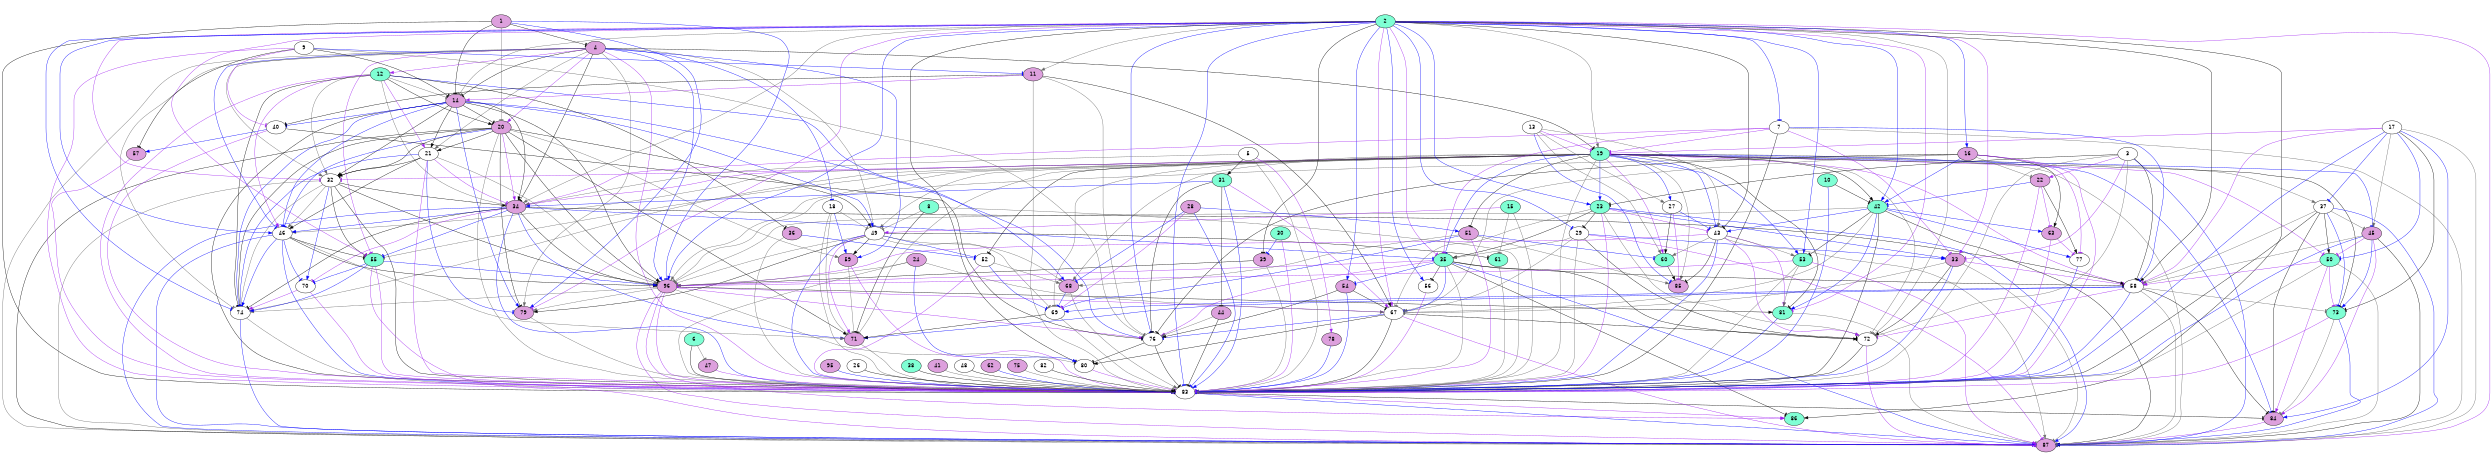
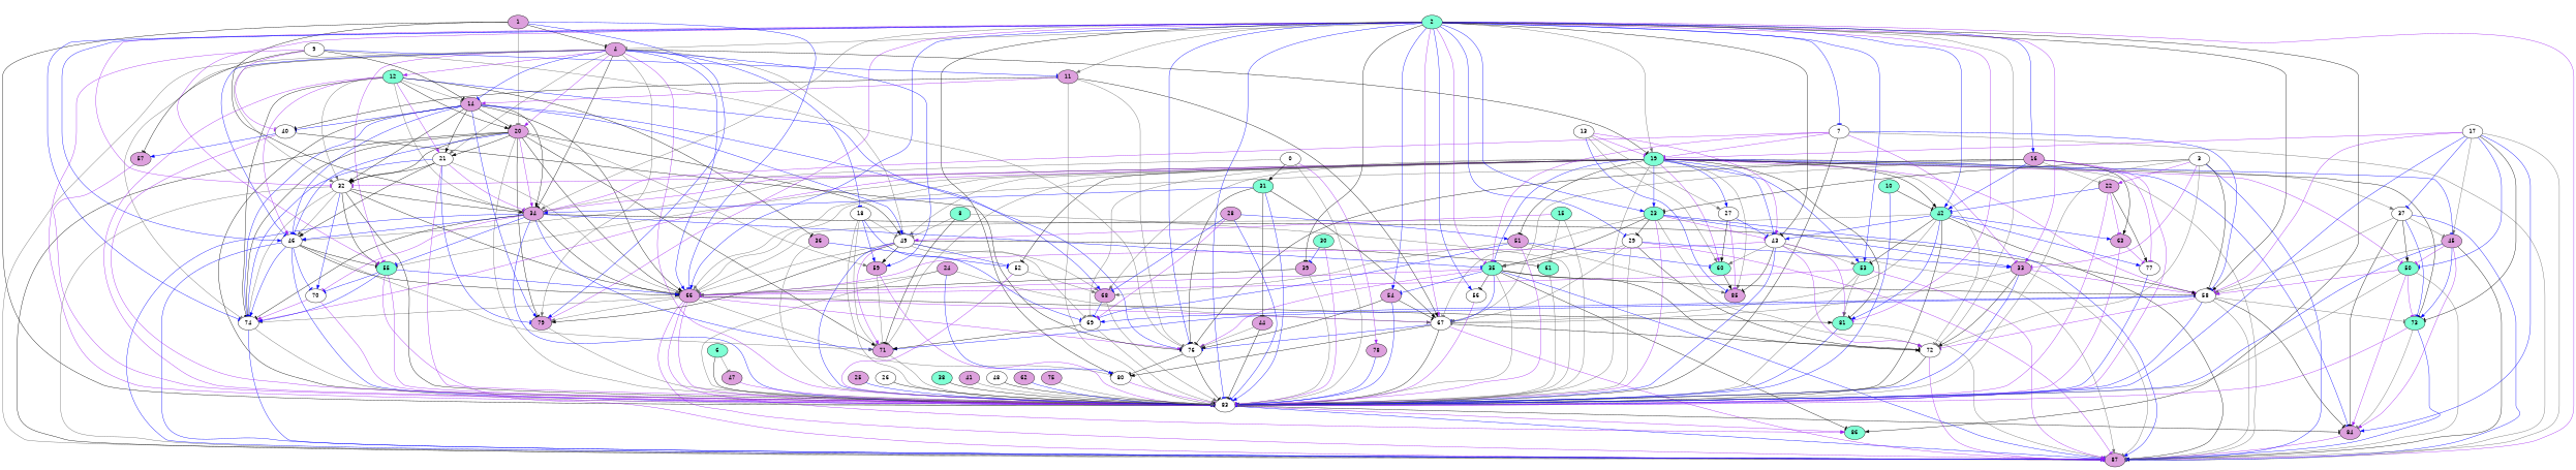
  digraph {
    fontname="DejaVu Sans"
    node [fillcolor=plum fontname="DejaVu Sans" style=filled]
    edge [arrowhead=tee color=blue fontname="DejaVu Sans"]
    n1 [label=1]
    n2 [label=4]
    n3 [label=14]
    n4 [label=20]
-   n5 [label=96]
+   n5 [label=66]
    n6 [label=79]
    n7 [fillcolor=white label=83]
    n8 [fillcolor=aquamarine label=19]
    n9 [fillcolor=white label=32]
    n10 [label=34]
    n11 [fillcolor=white label=46]
    n12 [fillcolor=aquamarine label=55]
    n13 [fillcolor=white label=74]
    n14 [label=87]
    n15 [fillcolor=aquamarine label=12]
    n16 [fillcolor=white label=18]
    n17 [fillcolor=white label=21]
    n18 [fillcolor=white label=49]
    n19 [label=59]
    n20 [fillcolor=white label=76]
    n21 [fillcolor=white label=40]
    n22 [label=71]
    n23 [fillcolor=white label=67]
    n24 [fillcolor=white label=80]
    n25 [fillcolor=aquamarine label=81]
    n26 [fillcolor=aquamarine label=86]
    n27 [label=84]
    n28 [fillcolor=aquamarine label=2]
    n29 [fillcolor=white label=7]
    n30 [label=11]
    n31 [label=16]
    n32 [fillcolor=aquamarine label=23]
    n33 [fillcolor=white label=29]
    n34 [label=33]
    n35 [fillcolor=aquamarine label=35]
    n36 [label=39]
    n37 [fillcolor=aquamarine label=42]
    n38 [fillcolor=white label=43]
    n39 [fillcolor=aquamarine label=53]
    n40 [label=54]
    n41 [fillcolor=white label=56]
    n42 [fillcolor=white label=58]
    n43 [fillcolor=white label=72]
    n44 [label=22]
    n45 [label=63]
    n46 [fillcolor=white label=77]
    n47 [fillcolor=white label=52]
    n48 [label=68]
    n49 [fillcolor=white label=27]
    n50 [fillcolor=aquamarine label=60]
    n51 [label=85]
    n52 [fillcolor=white label=37]
    n53 [label=45]
    n54 [fillcolor=aquamarine label=50]
    n55 [fillcolor=aquamarine label=73]
    n56 [label=51]
    n57 [fillcolor=white label=69]
    n58 [fillcolor=white label=70]
    n59 [fillcolor=white label=3]
    n60 [label=36]
    n61 [fillcolor=aquamarine label=61]
-   n62 [fillcolor=white label=5]
+   n62 [fillcolor=white label=0]
    n63 [fillcolor=aquamarine label=31]
    n64 [label=78]
    n65 [label=44]
    n66 [fillcolor=aquamarine label=6]
    n67 [label=47]
    n68 [fillcolor=aquamarine label=8]
    n69 [fillcolor=white label=9]
    n70 [label=57]
    n71 [fillcolor=aquamarine label=10]
    n72 [fillcolor=white label=13]
    n73 [fillcolor=aquamarine label=15]
    n74 [fillcolor=white label=17]
    n75 [label=24]
-   n76 [label=95]
+   n76 [label=25]
    n77 [fillcolor=white label=26]
    n78 [label=28]
    n79 [fillcolor=aquamarine label=30]
    n80 [fillcolor=aquamarine label=38]
    n81 [label=41]
    n82 [fillcolor=white label=48]
    n83 [label=62]
    n84 [label=75]
-   n85 [fillcolor=white label=82]
    n1 -> n2 [color=black]
-   n1 -> n3 [color=black]
+   n1 -> n10 [color=black]
    n1 -> n4 [color=gray40]
    n1 -> n5
    n1 -> n6 [arrowhead=normal]
    n1 -> n7 [arrowhead=normal color=black]
-   n2 -> n3 [color=black]
+   n2 -> n3
    n2 -> n4 [arrowhead=normal color=purple]
    n2 -> n5 [arrowhead=normal]
    n2 -> n6 [arrowhead=normal color=gray40]
    n2 -> n7 [arrowhead=normal color=purple]
    n2 -> n8 [color=black]
    n2 -> n9 [arrowhead=normal color=gray40]
    n2 -> n10 [color=black]
    n2 -> n11
    n2 -> n12 [color=purple]
    n2 -> n13 [color=gray40]
    n2 -> n14 [color=gray40]
    n2 -> n15 [arrowhead=normal color=purple]
    n2 -> n16
    n2 -> n17 [arrowhead=normal color=gray40]
    n2 -> n18 [color=gray40]
    n2 -> n19 [arrowhead=normal]
    n3 -> n4 [color=black]
    n3 -> n5 [arrowhead=normal color=black]
    n3 -> n6 [arrowhead=normal]
    n3 -> n7 [arrowhead=normal color=black]
    n3 -> n9 [arrowhead=normal color=black]
    n3 -> n10 [arrowhead=normal color=black]
    n3 -> n11
    n3 -> n13
    n3 -> n17 [arrowhead=normal color=black]
    n3 -> n18 [arrowhead=normal]
    n3 -> n20
    n3 -> n21
    n4 -> n5 [color=black]
    n4 -> n6 [color=black]
    n4 -> n7 [arrowhead=normal color=gray40]
    n4 -> n9 [color=black]
    n4 -> n10 [arrowhead=normal color=purple]
    n4 -> n11
    n4 -> n13 [color=black]
    n4 -> n14 [color=black]
    n4 -> n17 [arrowhead=normal color=black]
    n4 -> n18 [arrowhead=normal color=black]
    n4 -> n19 [arrowhead=normal color=gray40]
    n4 -> n22 [arrowhead=normal color=black]
    n5 -> n6 [arrowhead=normal color=gray40]
    n5 -> n7 [arrowhead=normal color=purple]
    n5 -> n13 [arrowhead=normal color=gray40]
    n5 -> n14 [color=purple]
    n5 -> n20 [arrowhead=normal color=purple]
    n5 -> n23 [arrowhead=normal color=purple]
    n5 -> n24 [color=gray40]
    n5 -> n25 [arrowhead=normal color=black]
    n5 -> n26 [arrowhead=normal color=purple]
    n6 -> n7 [color=gray40]
    n7 -> n14
    n7 -> n26 [arrowhead=normal color=purple]
    n7 -> n27 [color=black]
    n8 -> n5 [arrowhead=normal color=gray40]
    n8 -> n7 [color=gray40]
    n8 -> n9 [color=purple]
    n8 -> n10 [arrowhead=normal color=purple]
    n8 -> n11 [arrowhead=normal color=gray40]
    n8 -> n12 [color=gray40]
-   n8 -> n13 [arrowhead=normal color=gray40]
+   n8 -> n13 [arrowhead=normal color=purple]
    n8 -> n14 [arrowhead=normal color=gray40]
    n8 -> n18 [arrowhead=normal color=gray40]
    n8 -> n22 [color=gray40]
    n8 -> n25 [color=black]
    n8 -> n27
    n8 -> n32 [arrowhead=normal]
    n8 -> n35
    n8 -> n37 [arrowhead=normal color=black]
    n8 -> n38
    n8 -> n39 [arrowhead=normal]
    n8 -> n42 [arrowhead=normal color=purple]
    n8 -> n43 [color=gray40]
    n8 -> n47 [color=black]
    n8 -> n48 [arrowhead=normal color=gray40]
    n8 -> n49 [arrowhead=normal]
    n8 -> n50 [arrowhead=normal color=purple]
    n8 -> n51 [arrowhead=normal color=gray40]
    n8 -> n52 [arrowhead=normal color=gray40]
    n8 -> n53
    n8 -> n54 [color=purple]
    n8 -> n55 [color=black]
    n8 -> n56 [color=black]
    n8 -> n57 [color=gray40]
    n9 -> n5 [color=black]
    n9 -> n7 [color=black]
    n9 -> n10 [arrowhead=normal color=black]
    n9 -> n11 [arrowhead=normal color=gray40]
    n9 -> n12 [color=black]
    n9 -> n13 [color=gray40]
    n9 -> n14 [arrowhead=normal color=gray40]
    n9 -> n58 [arrowhead=normal]
    n10 -> n5 [arrowhead=normal color=black]
    n10 -> n7 [arrowhead=normal]
    n10 -> n11 [arrowhead=normal]
    n10 -> n12
    n10 -> n13 [color=black]
    n10 -> n14
    n10 -> n22 [arrowhead=normal]
    n10 -> n35
    n10 -> n42 [arrowhead=normal color=black]
    n10 -> n58 [color=purple]
    n11 -> n5 [arrowhead=normal color=black]
    n11 -> n7
    n11 -> n12 [color=black]
    n11 -> n13 [arrowhead=normal]
    n11 -> n14 [arrowhead=normal]
    n11 -> n22 [arrowhead=normal color=gray40]
    n11 -> n58
    n12 -> n5 [arrowhead=normal]
    n12 -> n7 [arrowhead=normal color=purple]
    n12 -> n13 [arrowhead=normal]
    n12 -> n14 [arrowhead=normal color=purple]
    n12 -> n58
    n13 -> n7 [color=gray40]
    n13 -> n14 [arrowhead=normal]
    n15 -> n3 [color=gray40]
    n15 -> n4 [arrowhead=normal color=black]
    n15 -> n7 [color=purple]
    n15 -> n9 [arrowhead=normal color=gray40]
    n15 -> n10 [color=gray40]
    n15 -> n11 [arrowhead=normal color=purple]
    n15 -> n13 [color=black]
    n15 -> n17 [arrowhead=normal color=purple]
    n15 -> n48 [arrowhead=normal]
    n15 -> n60 [color=black]
    n16 -> n7 [arrowhead=normal color=gray40]
    n16 -> n18 [color=gray40]
    n16 -> n19 [arrowhead=normal]
    n16 -> n22 [color=gray40]
    n17 -> n5 [arrowhead=normal color=gray40]
    n17 -> n6
    n17 -> n7 [arrowhead=normal color=purple]
    n17 -> n9 [arrowhead=normal color=black]
    n17 -> n10 [color=purple]
    n17 -> n11 [arrowhead=normal color=black]
    n17 -> n13
    n18 -> n5 [color=gray40]
    n18 -> n6 [arrowhead=normal color=black]
    n18 -> n7 [arrowhead=normal]
    n18 -> n19 [arrowhead=normal color=black]
    n18 -> n22 [arrowhead=normal color=purple]
    n18 -> n47
    n18 -> n48 [arrowhead=normal color=gray40]
    n18 -> n57 [color=gray40]
    n18 -> n61 [color=black]
    n19 -> n7 [color=purple]
    n19 -> n22 [color=gray40]
    n20 -> n7 [color=black]
    n20 -> n24 [color=black]
    n21 -> n7 [color=purple]
    n21 -> n20 [color=black]
    n21 -> n70 [arrowhead=normal]
    n22 -> n7 [arrowhead=normal color=gray40]
    n23 -> n7 [arrowhead=normal color=black]
    n23 -> n14 [arrowhead=normal color=purple]
    n23 -> n20
    n23 -> n24 [arrowhead=normal color=black]
    n23 -> n43 [color=black]
    n24 -> n7 [color=purple]
    n25 -> n7
    n25 -> n14 [color=gray40]
    n27 -> n14 [arrowhead=normal color=purple]
-   n28 -> n3 [color=gray40]
+   n28 -> n2 [color=gray40]
    n28 -> n5 [arrowhead=normal]
    n28 -> n6 [color=purple]
    n28 -> n7
    n28 -> n8 [arrowhead=normal color=gray40]
    n28 -> n9 [color=purple]
    n28 -> n10 [arrowhead=normal color=gray40]
    n28 -> n11 [arrowhead=normal]
    n28 -> n12 [color=purple]
    n28 -> n13
    n28 -> n14 [arrowhead=normal color=purple]
    n28 -> n20
    n28 -> n23 [arrowhead=normal color=purple]
    n28 -> n24 [color=black]
    n28 -> n25 [color=purple]
    n28 -> n26 [arrowhead=normal color=black]
    n28 -> n29
    n28 -> n30 [arrowhead=normal color=gray40]
    n28 -> n31 [arrowhead=normal]
    n28 -> n32 [arrowhead=normal]
    n28 -> n33
    n28 -> n34 [arrowhead=normal color=purple]
    n28 -> n35 [color=purple]
    n28 -> n36 [color=black]
    n28 -> n37 [arrowhead=normal]
    n28 -> n38 [color=black]
    n28 -> n39 [arrowhead=normal]
    n28 -> n40 [arrowhead=normal]
    n28 -> n41 [arrowhead=normal]
    n28 -> n42 [arrowhead=normal color=black]
    n28 -> n43 [color=gray40]
    n29 -> n7 [arrowhead=normal color=black]
    n29 -> n8 [color=purple]
    n29 -> n10 [arrowhead=normal color=purple]
    n29 -> n14 [arrowhead=normal color=gray40]
    n29 -> n34 [color=purple]
    n29 -> n35 [color=purple]
    n29 -> n42
    n30 -> n3 [arrowhead=normal color=purple]
    n30 -> n7 [color=gray40]
    n30 -> n20 [color=gray40]
    n30 -> n21 [color=black]
    n30 -> n23 [arrowhead=normal color=black]
    n31 -> n5 [color=gray40]
    n31 -> n7 [color=purple]
    n31 -> n20 [color=black]
    n31 -> n23 [arrowhead=normal color=gray40]
    n31 -> n37 [arrowhead=normal]
    n31 -> n44 [color=gray40]
    n31 -> n45 [arrowhead=normal color=black]
    n31 -> n46 [color=purple]
    n32 -> n7 [color=purple]
    n32 -> n14 [arrowhead=normal]
    n32 -> n23 [color=gray40]
    n32 -> n33 [color=black]
    n32 -> n34 [arrowhead=normal]
    n32 -> n35 [arrowhead=normal color=black]
    n32 -> n38 [color=purple]
    n32 -> n43 [arrowhead=normal color=gray40]
    n33 -> n7 [color=gray40]
    n33 -> n14 [color=purple]
    n33 -> n23 [color=gray40]
    n33 -> n34 [arrowhead=normal]
    n33 -> n35 [arrowhead=normal color=gray40]
    n33 -> n43 [arrowhead=normal color=black]
    n34 -> n7
    n34 -> n14 [color=gray40]
    n34 -> n23 [color=gray40]
    n34 -> n42 [color=purple]
    n34 -> n43 [arrowhead=normal color=black]
    n35 -> n5 [arrowhead=normal color=purple]
    n35 -> n7 [arrowhead=normal color=gray40]
-   n35 -> n14 [arrowhead=normal]
+   n35 -> n14
    n35 -> n20 [arrowhead=normal color=purple]
    n35 -> n23
    n35 -> n26 [color=black]
    n35 -> n40
    n35 -> n41 [color=black]
    n35 -> n42 [color=black]
    n35 -> n43 [color=black]
    n36 -> n5 [color=black]
    n36 -> n7 [arrowhead=normal color=gray40]
    n37 -> n5 [color=gray40]
    n37 -> n7 [arrowhead=normal color=black]
    n37 -> n14 [arrowhead=normal color=black]
    n37 -> n23 [color=gray40]
    n37 -> n25 [arrowhead=normal]
    n37 -> n38 [arrowhead=normal]
    n37 -> n39 [color=black]
    n37 -> n45 [arrowhead=normal]
    n37 -> n46 [arrowhead=normal]
    n38 -> n5 [color=purple]
    n38 -> n7
    n38 -> n14 [arrowhead=normal color=gray40]
    n38 -> n25 [arrowhead=normal color=purple]
    n38 -> n39 [arrowhead=normal color=gray40]
    n38 -> n43 [arrowhead=normal color=purple]
    n38 -> n50 [arrowhead=normal color=gray40]
    n38 -> n51 [color=black]
    n39 -> n5 [color=purple]
    n39 -> n7 [arrowhead=normal color=gray40]
    n39 -> n14 [arrowhead=normal color=purple]
    n39 -> n25 [arrowhead=normal color=gray40]
    n40 -> n7 [arrowhead=normal]
    n40 -> n20 [arrowhead=normal color=black]
    n40 -> n23 [color=black]
    n41 -> n7 [arrowhead=normal color=purple]
    n42 -> n7
    n42 -> n14 [color=gray40]
    n42 -> n22 [arrowhead=normal]
    n42 -> n27 [color=black]
    n42 -> n43 [color=purple]
    n42 -> n55 [color=gray40]
    n42 -> n57 [arrowhead=normal]
    n43 -> n7 [color=black]
    n43 -> n14 [color=purple]
    n44 -> n7 [arrowhead=normal color=purple]
    n44 -> n37
    n44 -> n45 [color=purple]
    n44 -> n46 [arrowhead=normal color=black]
    n45 -> n7 [arrowhead=normal color=purple]
    n45 -> n46 [color=purple]
    n46 -> n7
    n47 -> n7 [color=purple]
    n47 -> n48 [arrowhead=normal color=gray40]
-   n47 -> n57
+   n16 -> n57
    n48 -> n7 [arrowhead=normal color=gray40]
    n48 -> n57
    n49 -> n38
    n49 -> n50 [arrowhead=normal color=black]
    n49 -> n51 [color=purple]
    n50 -> n51 [arrowhead=normal color=black]
-   n52 -> n7 [arrowhead=normal color=black]
    n52 -> n14
    n52 -> n27 [color=black]
    n52 -> n42 [arrowhead=normal color=gray40]
    n52 -> n53 [color=gray40]
    n52 -> n54 [arrowhead=normal color=black]
    n52 -> n55
    n53 -> n7 [arrowhead=normal]
    n53 -> n14 [arrowhead=normal color=black]
    n53 -> n27 [arrowhead=normal color=purple]
    n53 -> n42 [color=gray40]
    n53 -> n54 [color=purple]
    n53 -> n55 [arrowhead=normal]
    n54 -> n7 [arrowhead=normal color=gray40]
    n54 -> n14 [color=gray40]
    n54 -> n27 [arrowhead=normal color=purple]
    n54 -> n42 [arrowhead=normal color=purple]
    n54 -> n55 [color=purple]
    n55 -> n7 [color=purple]
    n55 -> n14 [arrowhead=normal]
    n55 -> n27 [color=gray40]
    n56 -> n7 [color=purple]
    n56 -> n48 [arrowhead=normal color=gray40]
    n56 -> n50
    n56 -> n51 [arrowhead=normal color=gray40]
    n56 -> n57
    n57 -> n7 [arrowhead=normal color=gray40]
    n57 -> n22 [arrowhead=normal color=black]
    n58 -> n7 [arrowhead=normal color=purple]
    n58 -> n13 [arrowhead=normal color=purple]
    n59 -> n7 [color=gray40]
    n59 -> n14
    n59 -> n32 [color=black]
    n59 -> n34 [color=purple]
    n59 -> n42 [color=black]
    n59 -> n43 [color=gray40]
    n59 -> n44 [arrowhead=normal color=purple]
    n60 -> n7 [arrowhead=normal color=gray40]
    n60 -> n47
    n61 -> n7 [color=gray40]
    n62 -> n7 [arrowhead=normal color=gray40]
    n62 -> n10 [arrowhead=normal color=gray40]
    n62 -> n63 [arrowhead=normal color=black]
    n62 -> n64 [arrowhead=normal color=purple]
    n63 -> n7 [arrowhead=normal]
    n63 -> n10 [arrowhead=normal]
    n63 -> n20 [color=black]
-   n63 -> n23 [arrowhead=normal color=purple]
+   n63 -> n23 [arrowhead=normal color=black]
    n63 -> n65 [color=black]
    n64 -> n7 [arrowhead=normal]
    n65 -> n7 [color=black]
    n65 -> n20 [arrowhead=normal color=gray40]
    n66 -> n7 [color=black]
    n66 -> n67 [color=gray40]
    n67 -> n7 [arrowhead=normal color=purple]
    n68 -> n7 [arrowhead=normal color=gray40]
    n68 -> n18 [color=gray40]
    n68 -> n22 [color=black]
    n69 -> n3 [color=black]
    n69 -> n7 [arrowhead=normal color=purple]
    n69 -> n20 [color=gray40]
    n69 -> n21 [color=purple]
    n69 -> n30
    n69 -> n70 [color=black]
    n70 -> n7 [arrowhead=normal color=purple]
    n71 -> n7
    n71 -> n37 [color=black]
    n72 -> n8 [color=purple]
-   n72 -> n38 [arrowhead=normal color=gray40]
+   n72 -> n38 [arrowhead=normal color=purple]
    n72 -> n49 [arrowhead=normal color=gray40]
    n72 -> n50 [arrowhead=normal color=gray40]
    n72 -> n51
    n73 -> n7 [arrowhead=normal color=gray40]
    n73 -> n18 [arrowhead=normal color=purple]
    n73 -> n61 [color=gray40]
    n74 -> n7
    n74 -> n8 [color=purple]
    n74 -> n14 [color=gray40]
    n74 -> n27 [arrowhead=normal]
    n74 -> n42 [color=purple]
    n74 -> n52
    n74 -> n53 [arrowhead=normal color=gray40]
    n74 -> n54
    n74 -> n55 [color=black]
    n75 -> n5 [arrowhead=normal color=gray40]
    n75 -> n7 [arrowhead=normal color=gray40]
    n75 -> n23 [arrowhead=normal color=gray40]
    n75 -> n24 [arrowhead=normal]
    n76 -> n7
    n77 -> n7 [arrowhead=normal color=black]
    n78 -> n7
    n78 -> n48
    n78 -> n56 [arrowhead=normal]
    n78 -> n57 [color=purple]
    n79 -> n7 [color=purple]
    n79 -> n36
    n80 -> n7 [arrowhead=normal color=black]
    n81 -> n7 [arrowhead=normal color=gray40]
    n82 -> n7 [color=black]
    n83 -> n7 [arrowhead=normal]
    n84 -> n7 [arrowhead=normal color=gray40]
-   n85 -> n7 [arrowhead=normal color=black]
  }
